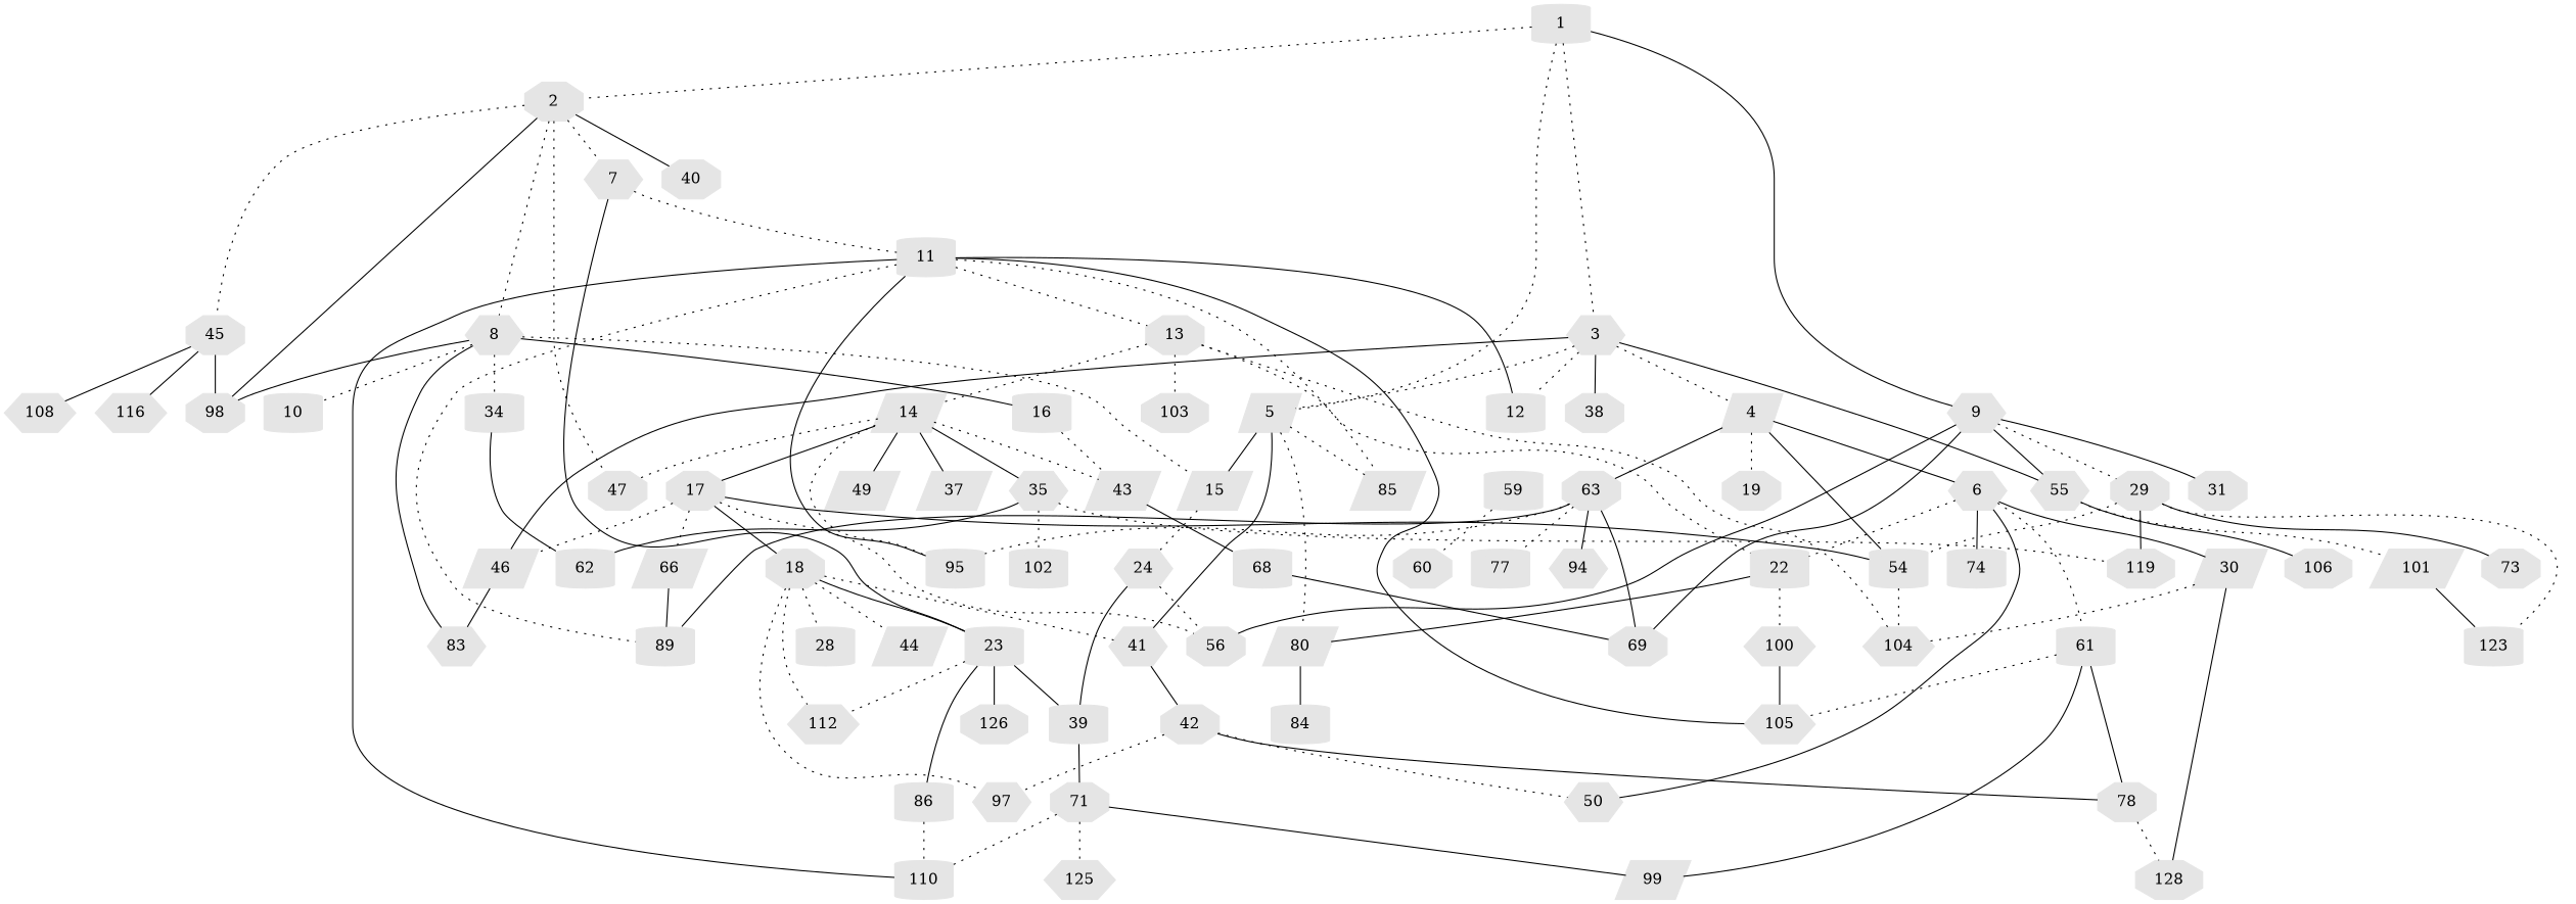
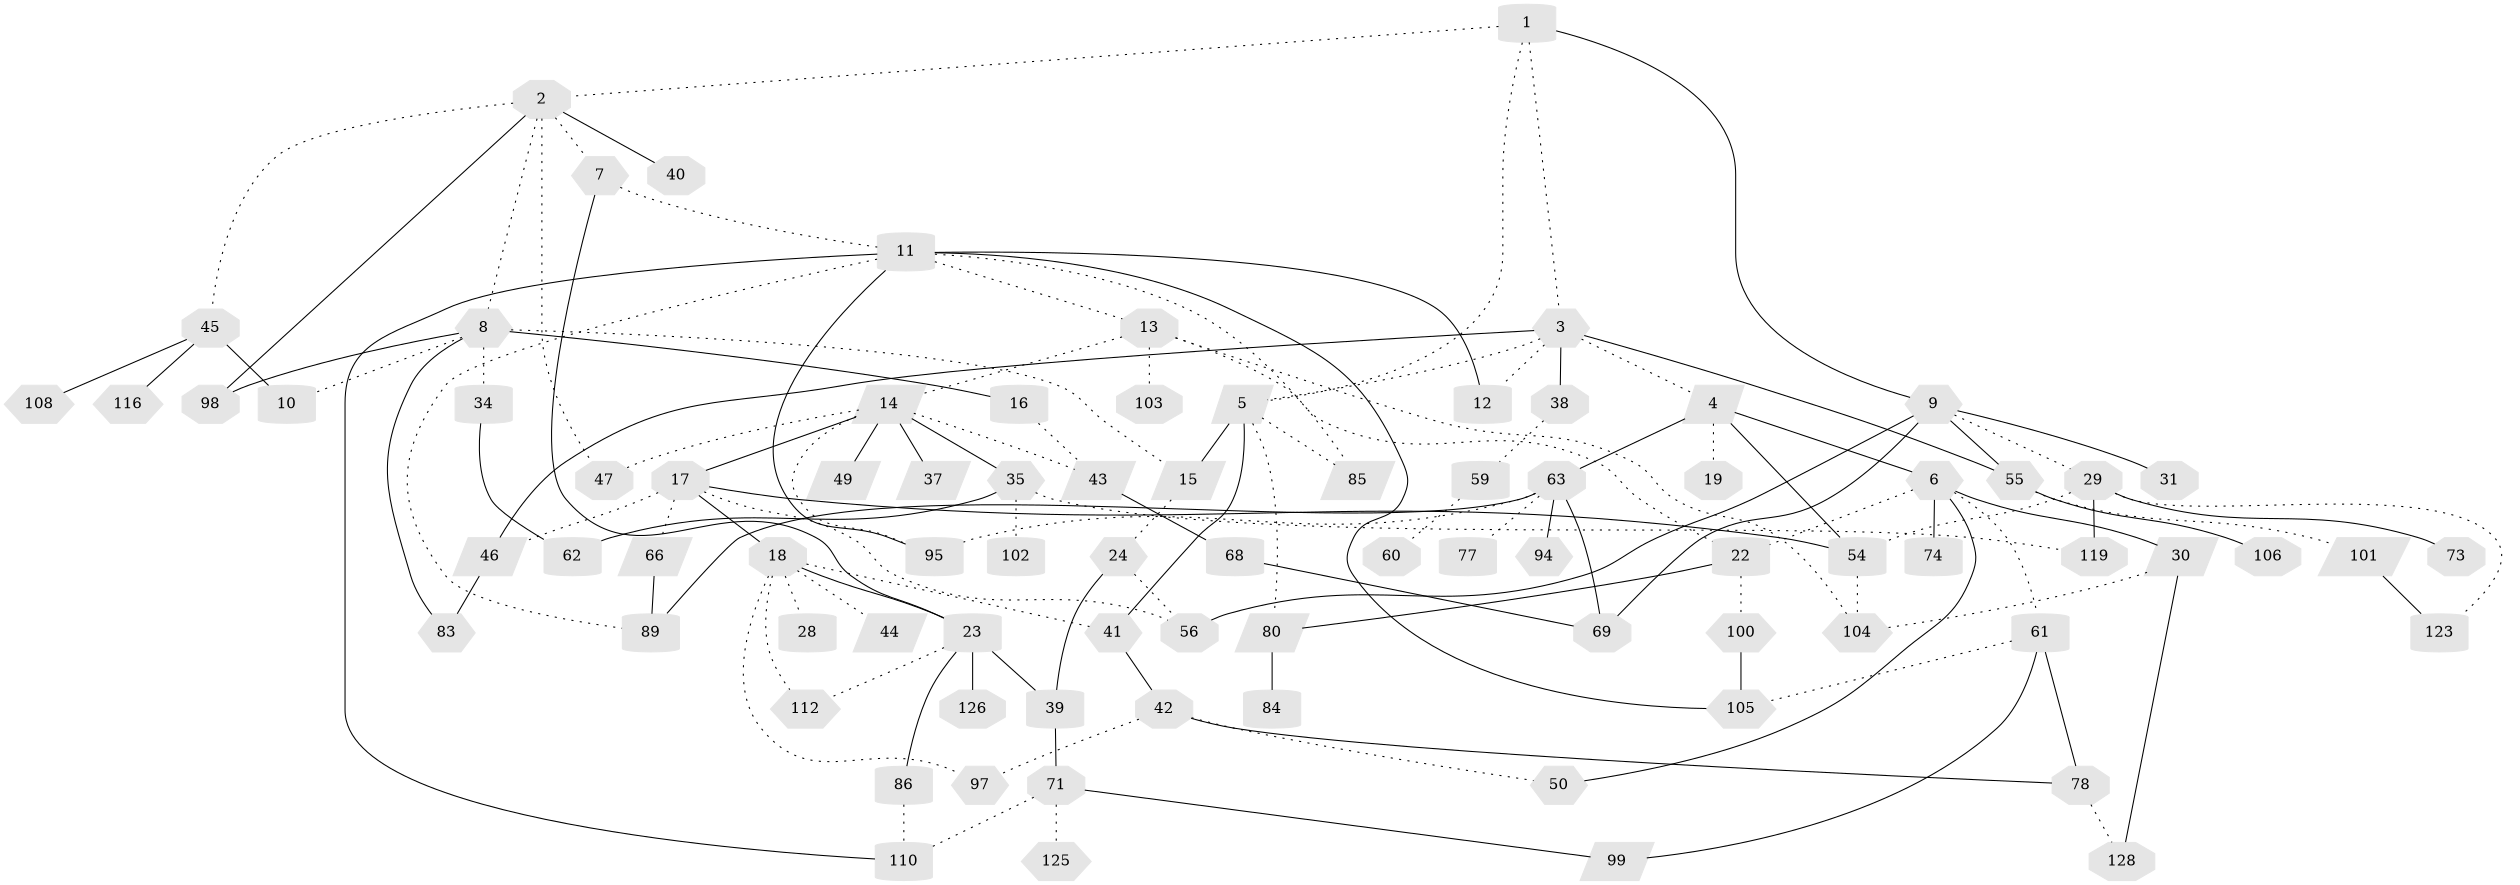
  graph {
    node [color=gray90 shape=octagon style=filled]
    edge [style=solid]
    2 [super="+25"]
    7 [shape=hexagon super="+48"]
    8 [shape=hexagon super="+75"]
    40 [super="+72"]
    45 [super="+57"]
    47
    98 [super="+113"]
    1 [shape=cylinder]
    3 [shape=hexagon super="+67"]
    5 [shape=parallelogram super="+26"]
    9 [shape=hexagon super="+21"]
    4 [shape=parallelogram super="+87"]
    12 [shape=cylinder super="+53"]
    38 [super="+118"]
    46 [shape=parallelogram super="+96"]
    55 [shape=hexagon super="+76"]
    15 [shape=parallelogram super="+79"]
    41 [shape=hexagon super="+81"]
    80 [shape=parallelogram super="+82"]
    85 [shape=parallelogram super="+91"]
    29 [super="+109"]
    31
    56 [super="+124"]
    69 [super="+121"]
    11 [shape=cylinder super="+111"]
    23 [shape=cylinder]
    10 [shape=cylinder super="+52"]
    16 [shape=cylinder]
    34 [shape=cylinder]
    83 [shape=hexagon]
    108 [shape=hexagon]
    116 [shape=hexagon]
    6 [shape=hexagon super="+33"]
    19
    54 [shape=cylinder super="+127"]
    63 [super="+64"]
    59 [shape=cylinder]
    101 [shape=parallelogram]
    106
    22 [shape=cylinder super="+36"]
    30 [shape=parallelogram super="+107"]
    50 [shape=hexagon]
    61 [shape=cylinder super="+117"]
    74 [shape=cylinder super="+93"]
    104 [shape=hexagon super="+122"]
    89 [shape=cylinder super="+90"]
    95 [shape=cylinder]
    77 [shape=cylinder]
    94 [shape=hexagon]
    24 [shape=hexagon super="+32"]
    42 [super="+58"]
    84 [shape=cylinder]
    100 [shape=hexagon]
    128
    105 [shape=hexagon]
    78
    99 [shape=parallelogram]
    13 [super="+88"]
    110 [shape=cylinder super="+120"]
    112 [shape=hexagon]
    39 [shape=cylinder super="+70"]
    86 [shape=cylinder]
    126
    43 [shape=parallelogram]
    62 [shape=cylinder]
    73
    119
    123 [shape=cylinder]
    14 [shape=parallelogram super="+20"]
    103 [super="+129"]
    17
    35 [shape=hexagon super="+65"]
    37 [shape=parallelogram]
    49 [shape=parallelogram]
    18 [super="+27"]
    66 [shape=parallelogram]
    102 [shape=cylinder]
    68 [shape=cylinder]
    28 [shape=cylinder super="+114"]
    44 [shape=parallelogram super="+51"]
    97 [shape=hexagon]
    71 [super="+92"]
    125 [shape=hexagon]
    60
    2 -- 7 [style=dotted]
    2 -- 8 [style=dotted]
    2 -- 40
    2 -- 45 [style=dotted]
    2 -- 47 [style=dotted]
    2 -- 98
    7 -- 11 [style=dotted]
    7 -- 23
    8 -- 98
    8 -- 15 [style=dotted]
    8 -- 10 [style=dotted]
    8 -- 16
    8 -- 34 [style=dotted]
    8 -- 83
-   45 -- 98
+   45 -- 10
    45 -- 108
    45 -- 116
    1 -- 2 [style=dotted]
    1 -- 3 [style=dotted]
    1 -- 5 [style=dotted]
    1 -- 9
    3 -- 5 [style=dotted]
    3 -- 4 [style=dotted]
    3 -- 12 [style=dotted]
    3 -- 38
    3 -- 46 [weight=2]
    3 -- 55
    5 -- 15
    5 -- 41
    5 -- 80 [style=dotted]
    5 -- 85 [style=dotted]
    9 -- 55
    9 -- 29 [style=dotted]
    9 -- 31
    9 -- 56
    9 -- 69
    4 -- 6
    4 -- 19 [style=dotted]
    4 -- 54
    4 -- 63
+   38 -- 59 [style=dotted]
    46 -- 83
    55 -- 101 [style=dotted]
    55 -- 106
    15 -- 24 [style=dotted]
    41 -- 42
    80 -- 84
    29 -- 54 [style=dotted]
    29 -- 73
    29 -- 119
    29 -- 123 [style=dotted]
    11 -- 12
    11 -- 85 [style=dotted]
    11 -- 89 [style=dotted]
    11 -- 95
    11 -- 105
    11 -- 13 [style=dotted]
    11 -- 110
    23 -- 112 [style=dotted]
    23 -- 39
    23 -- 86
    23 -- 126
    16 -- 43 [style=dotted]
    34 -- 62
    6 -- 22 [style=dotted]
    6 -- 30
    6 -- 50
    6 -- 61 [style=dotted]
    6 -- 74
    54 -- 104 [style=dotted]
    63 -- 69
    63 -- 89
    63 -- 95 [style=dotted]
    63 -- 77 [style=dotted]
    63 -- 94
    59 -- 60 [style=dotted]
    101 -- 123
    22 -- 80
    22 -- 100 [style=dotted]
    30 -- 104 [style=dotted]
    30 -- 128
    61 -- 105 [style=dotted]
    61 -- 78
    61 -- 99
    24 -- 56 [style=dotted]
    24 -- 39
    42 -- 50 [style=dotted]
    42 -- 78
    42 -- 97 [style=dotted]
    100 -- 105
    78 -- 128 [style=dotted]
    13 -- 22 [style=dotted]
    13 -- 104 [style=dotted]
    13 -- 14 [style=dotted]
    13 -- 103 [style=dotted]
    39 -- 71
    86 -- 110 [style=dotted]
    43 -- 68
    14 -- 47 [style=dotted]
    14 -- 95 [style=dotted]
    14 -- 43 [style=dotted]
    14 -- 17
    14 -- 35
    14 -- 37
    14 -- 49
    17 -- 46 [style=dotted]
    17 -- 56 [style=dotted]
    17 -- 54
    17 -- 18
    17 -- 66 [style=dotted]
    35 -- 62
    35 -- 119 [style=dotted]
    35 -- 102 [style=dotted]
    18 -- 41 [style=dotted]
    18 -- 23
    18 -- 112 [style=dotted]
    18 -- 28 [style=dotted]
    18 -- 44 [style=dotted]
    18 -- 97 [style=dotted]
    66 -- 89
    68 -- 69
    71 -- 99
    71 -- 110 [style=dotted]
    71 -- 125 [style=dotted]
  }
